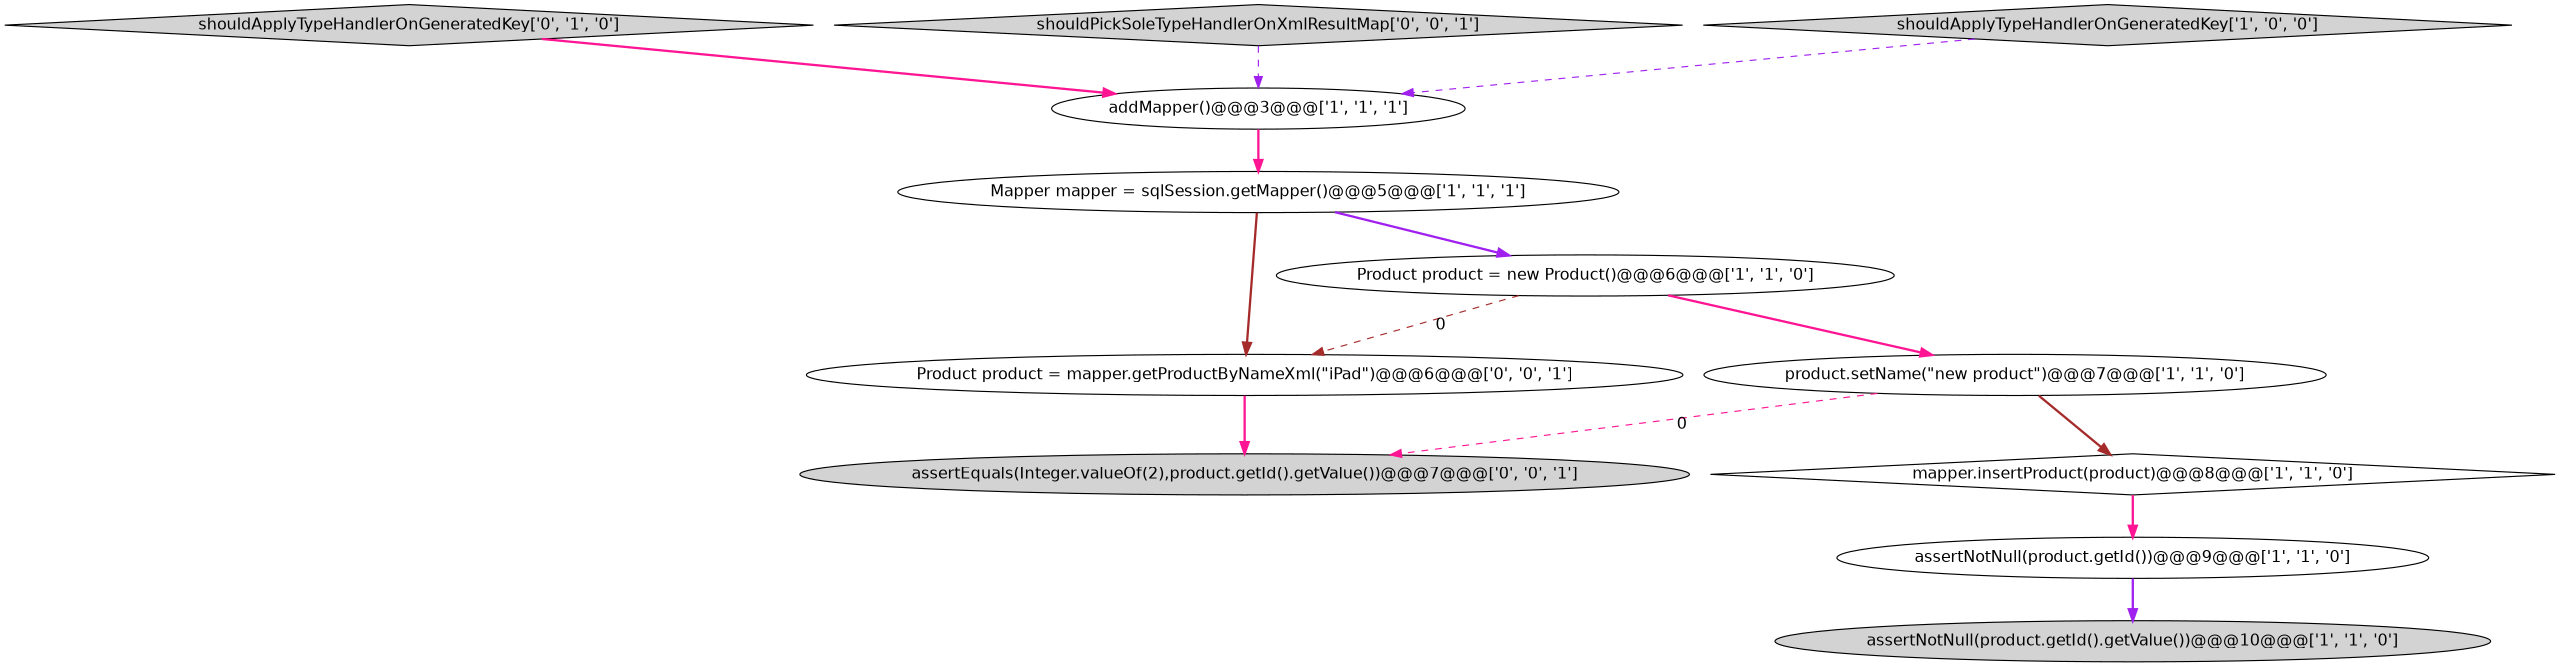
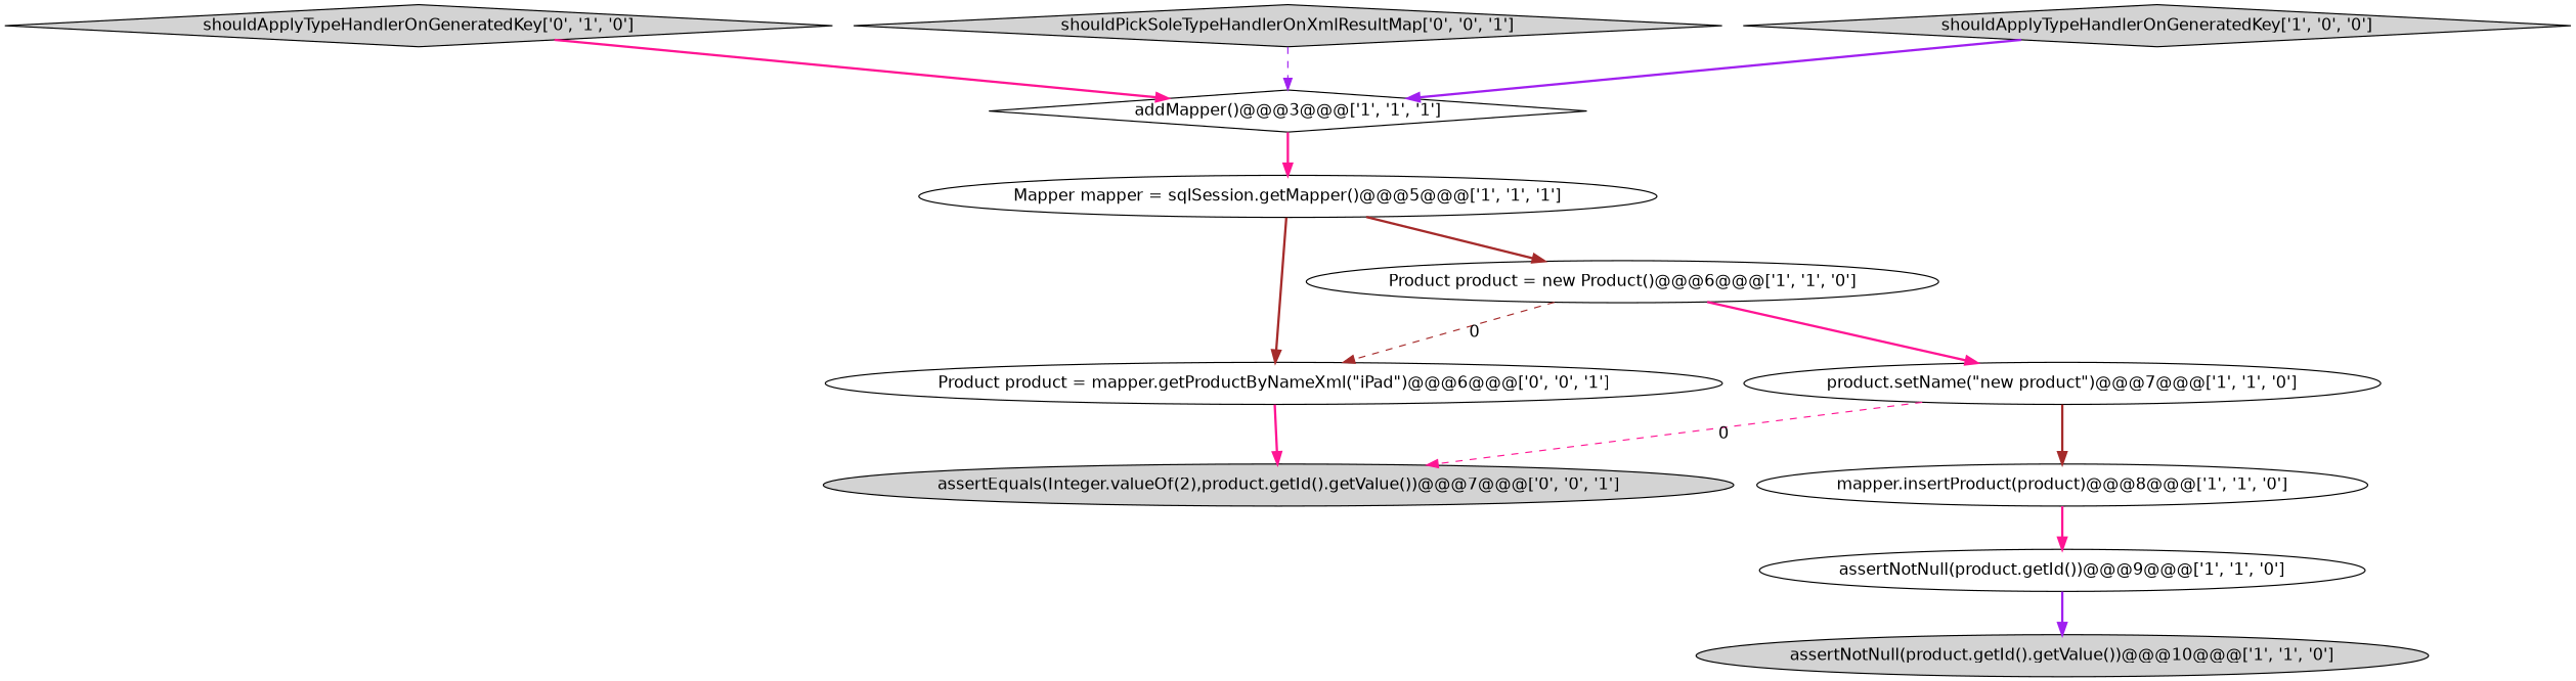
  digraph {
    fontname="DejaVu Sans"
    node [fillcolor=white fontname="DejaVu Sans" shape=ellipse style=filled]
    edge [color=deeppink fontname="DejaVu Sans" style=bold]
    n1 [fillcolor=lightgray label="shouldApplyTypeHandlerOnGeneratedKey['0', '1', '0']" shape=diamond]
-   n2 [label="addMapper()@@@3@@@['1', '1', '1']"]
+   n2 [label="addMapper()@@@3@@@['1', '1', '1']" shape=diamond]
    n3 [label="Mapper mapper = sqlSession.getMapper()@@@5@@@['1', '1', '1']"]
    n4 [fillcolor=lightgray label="assertNotNull(product.getId().getValue())@@@10@@@['1', '1', '0']"]
    n5 [label="Product product = new Product()@@@6@@@['1', '1', '0']"]
    n6 [label="Product product = mapper.getProductByNameXml(\"iPad\")@@@6@@@['0', '0', '1']"]
    n7 [label="product.setName(\"new product\")@@@7@@@['1', '1', '0']"]
-   n8 [label="mapper.insertProduct(product)@@@8@@@['1', '1', '0']" shape=diamond]
+   n8 [label="mapper.insertProduct(product)@@@8@@@['1', '1', '0']"]
    n9 [label="assertNotNull(product.getId())@@@9@@@['1', '1', '0']"]
    n10 [fillcolor=lightgray label="assertEquals(Integer.valueOf(2),product.getId().getValue())@@@7@@@['0', '0', '1']"]
    n11 [fillcolor=lightgray label="shouldPickSoleTypeHandlerOnXmlResultMap['0', '0', '1']" shape=diamond]
    n12 [fillcolor=lightgray label="shouldApplyTypeHandlerOnGeneratedKey['1', '0', '0']" shape=diamond]
    n1 -> n2
    n2 -> n3
-   n3 -> n5 [color=purple]
+   n3 -> n5 [color=brown]
    n3 -> n6 [color=brown]
    n5 -> n6 [color=brown label=0 style=dashed]
    n5 -> n7
    n6 -> n10
    n7 -> n8 [color=brown]
    n7 -> n10 [label=0 style=dashed]
    n8 -> n9
    n9 -> n4 [color=purple]
    n11 -> n2 [color=purple style=dashed]
-   n12 -> n2 [color=purple style=dashed]
+   n12 -> n2 [color=purple]
  }
